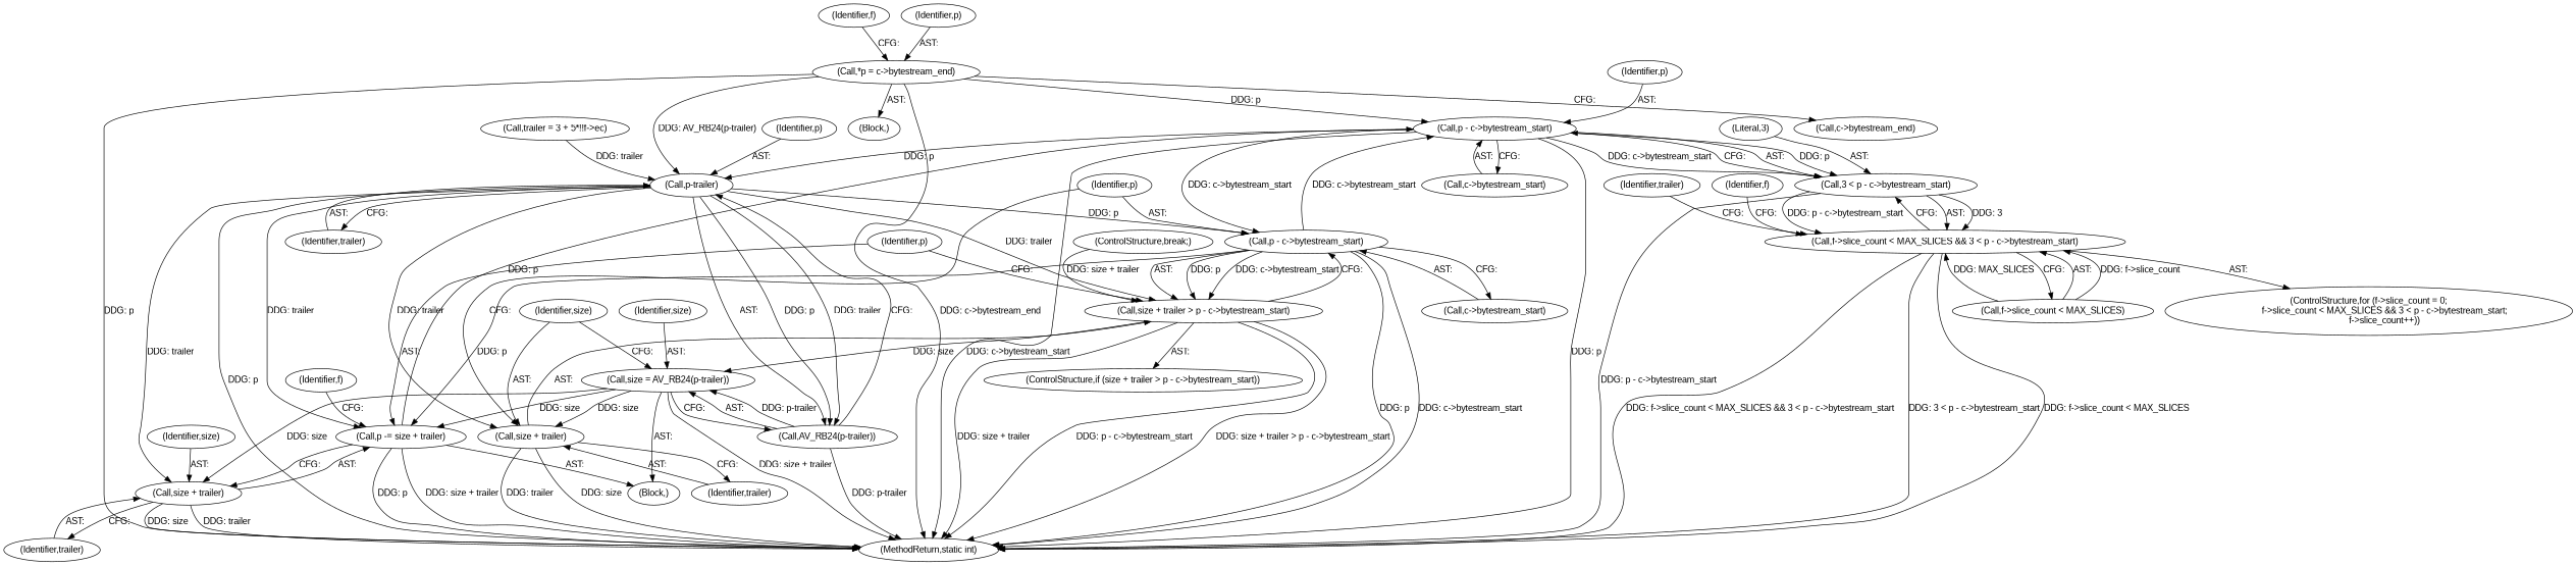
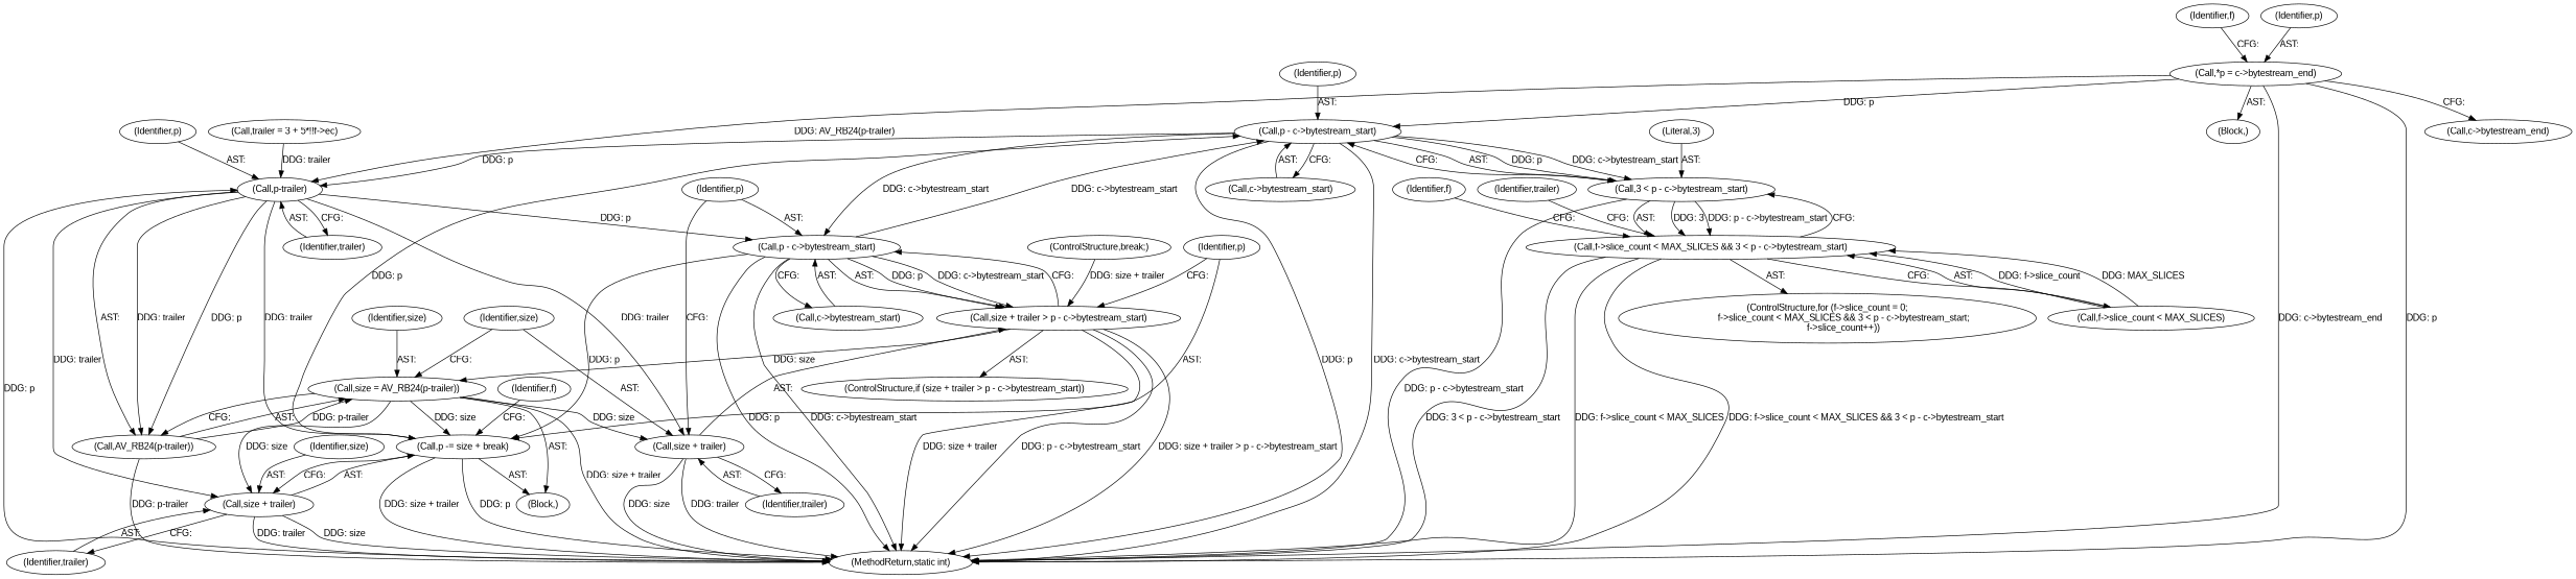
  digraph {
    fontname="Liberation Sans"
    node [fontname="Liberation Sans"]
    edge [fontname="Liberation Sans"]
    n1 [label="(Call,*p = c->bytestream_end)"]
    n2 [label="(Call,p - c->bytestream_start)"]
    n3 [label="(Call,p-trailer)"]
    n4 [label="(Block,)"]
    n5 [label="(MethodReturn,static int)"]
    n6 [label="(Call,c->bytestream_end)"]
    n7 [label="(Call,3 < p - c->bytestream_start)"]
    n8 [label="(Call,p - c->bytestream_start)"]
    n9 [label="(Call,c->bytestream_start)"]
    n10 [label="(Call,AV_RB24(p-trailer))"]
    n11 [label="(Call,size + trailer > p - c->bytestream_start)"]
    n12 [label="(Call,size + trailer)"]
-   n13 [label="(Call,p -= size + trailer)"]
+   n13 [label="(Call,p -= size + break)"]
    n14 [label="(Call,size + trailer)"]
    n15 [label="(Identifier,trailer)"]
    n16 [label="(Call,f->slice_count < MAX_SLICES && 3 < p - c->bytestream_start)"]
    n17 [label="(Call,c->bytestream_start)"]
    n18 [label="(ControlStructure,for (f->slice_count = 0;\n             f->slice_count < MAX_SLICES && 3 < p - c->bytestream_start;\n             f->slice_count++))"]
    n19 [label="(Call,f->slice_count < MAX_SLICES)"]
    n20 [label="(Call,size = AV_RB24(p-trailer))"]
    n21 [label="(ControlStructure,if (size + trailer > p - c->bytestream_start))"]
    n22 [label="(Identifier,trailer)"]
    n23 [label="(Block,)"]
    n24 [label="(Identifier,trailer)"]
    n25 [label="(Identifier,size)"]
    n26 [label="(Identifier,f)"]
    n27 [label="(Identifier,p)"]
    n28 [label="(Identifier,size)"]
    n29 [label="(Identifier,size)"]
    n30 [label="(Call,trailer = 3 + 5*!!f->ec)"]
    n31 [label="(Identifier,trailer)"]
    n32 [label="(Identifier,p)"]
    n33 [label="(Literal,3)"]
    n34 [label="(Identifier,f)"]
    n35 [label="(Identifier,p)"]
    n36 [label="(Identifier,p)"]
    n37 [label="(Identifier,p)"]
    n38 [label="(ControlStructure,break;)"]
    n39 [label="(Identifier,f)"]
    n1 -> n2 [label="DDG: p"]
    n1 -> n3 [label="DDG: AV_RB24(p-trailer)"]
    n1 -> n4 [label="AST: "]
    n1 -> n5 [label="DDG: p"]
    n1 -> n5 [label="DDG: c->bytestream_end"]
    n1 -> n6 [label="CFG: "]
    n2 -> n3 [label="DDG: p"]
    n2 -> n5 [label="DDG: p"]
    n2 -> n5 [label="DDG: c->bytestream_start"]
    n2 -> n7 [label="AST: "]
    n2 -> n7 [label="DDG: p"]
    n2 -> n7 [label="DDG: c->bytestream_start"]
    n2 -> n8 [label="DDG: c->bytestream_start"]
    n2 -> n9 [label="CFG: "]
    n3 -> n8 [label="DDG: p"]
    n3 -> n10 [label="AST: "]
    n3 -> n10 [label="DDG: p"]
    n3 -> n10 [label="DDG: trailer"]
-   n3 -> n11 [label="DDG: trailer"]
    n3 -> n12 [label="DDG: trailer"]
    n3 -> n13 [label="DDG: trailer"]
    n3 -> n14 [label="DDG: trailer"]
    n3 -> n15 [label="CFG: "]
    n5 -> n3 [label="DDG: p"]
    n7 -> n2 [label="CFG: "]
    n7 -> n5 [label="DDG: p - c->bytestream_start"]
    n7 -> n16 [label="AST: "]
    n7 -> n16 [label="DDG: 3"]
    n7 -> n16 [label="DDG: p - c->bytestream_start"]
    n8 -> n2 [label="DDG: c->bytestream_start"]
    n8 -> n5 [label="DDG: p"]
    n8 -> n5 [label="DDG: c->bytestream_start"]
    n8 -> n11 [label="AST: "]
    n8 -> n11 [label="DDG: p"]
    n8 -> n11 [label="DDG: c->bytestream_start"]
    n8 -> n13 [label="DDG: p"]
    n8 -> n17 [label="CFG: "]
    n9 -> n2 [label="AST: "]
-   n10 -> n3 [label="CFG: "]
    n10 -> n5 [label="DDG: p-trailer"]
    n10 -> n20 [label="AST: "]
    n10 -> n20 [label="DDG: p-trailer"]
    n11 -> n5 [label="DDG: size + trailer"]
    n11 -> n5 [label="DDG: p - c->bytestream_start"]
    n11 -> n5 [label="DDG: size + trailer > p - c->bytestream_start"]
    n11 -> n8 [label="CFG: "]
    n11 -> n20 [label="DDG: size"]
    n11 -> n21 [label="AST: "]
    n12 -> n5 [label="DDG: size"]
    n12 -> n5 [label="DDG: trailer"]
    n12 -> n11 [label="AST: "]
    n12 -> n22 [label="CFG: "]
    n13 -> n2 [label="DDG: p"]
    n13 -> n5 [label="DDG: size + trailer"]
    n13 -> n5 [label="DDG: p"]
    n13 -> n14 [label="CFG: "]
    n13 -> n23 [label="AST: "]
    n14 -> n5 [label="DDG: size"]
    n14 -> n5 [label="DDG: trailer"]
    n14 -> n13 [label="AST: "]
    n14 -> n24 [label="CFG: "]
    n15 -> n3 [label="AST: "]
    n16 -> n5 [label="DDG: f->slice_count < MAX_SLICES && 3 < p - c->bytestream_start"]
    n16 -> n5 [label="DDG: 3 < p - c->bytestream_start"]
    n16 -> n5 [label="DDG: f->slice_count < MAX_SLICES"]
    n16 -> n7 [label="CFG: "]
    n16 -> n18 [label="AST: "]
    n16 -> n19 [label="CFG: "]
    n17 -> n8 [label="AST: "]
    n19 -> n16 [label="AST: "]
    n19 -> n16 [label="DDG: f->slice_count"]
    n19 -> n16 [label="DDG: MAX_SLICES"]
    n20 -> n5 [label="DDG: size + trailer"]
    n20 -> n10 [label="CFG: "]
    n20 -> n12 [label="DDG: size"]
    n20 -> n13 [label="DDG: size"]
    n20 -> n14 [label="DDG: size"]
    n20 -> n23 [label="AST: "]
    n22 -> n12 [label="AST: "]
    n24 -> n14 [label="AST: "]
    n25 -> n12 [label="AST: "]
    n25 -> n20 [label="CFG: "]
    n26 -> n16 [label="CFG: "]
    n27 -> n3 [label="AST: "]
    n28 -> n14 [label="AST: "]
    n29 -> n20 [label="AST: "]
    n30 -> n3 [label="DDG: trailer"]
    n31 -> n16 [label="CFG: "]
    n32 -> n2 [label="AST: "]
    n33 -> n7 [label="AST: "]
    n34 -> n1 [label="CFG: "]
    n35 -> n11 [label="CFG: "]
    n35 -> n13 [label="AST: "]
    n36 -> n1 [label="AST: "]
    n37 -> n8 [label="AST: "]
    n37 -> n12 [label="CFG: "]
    n38 -> n11 [label="DDG: size + trailer"]
    n39 -> n13 [label="CFG: "]
  }
